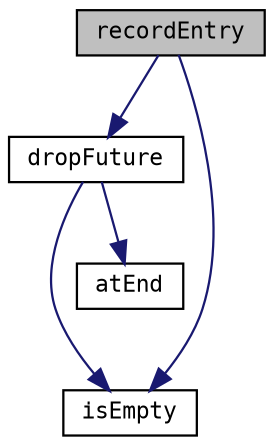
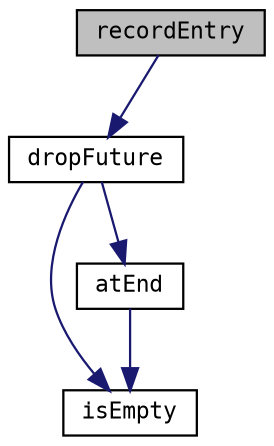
  digraph {
    rankdir=TB
    fontname="DejaVu Sans Mono"
    node [color=black fillcolor=white fontname="DejaVu Sans Mono" fontsize=10 shape=record style=filled]
    edge [color=midnightblue fontname="DejaVu Sans Mono" fontsize=10 labelfontname=Helvetica labelfontsize=10 style=solid]
    n1 [fillcolor=grey75 fontcolor=black height=0.2 label=recordEntry width=0.4]
    n2 [height=0.2 label=dropFuture width=0.4]
    n3 [height=0.2 label=isEmpty width=0.4]
    n4 [height=0.2 label=atEnd width=0.4]
    n1 -> n2
    n2 -> n3
    n2 -> n4
-   n1 -> n3
+   n4 -> n3
  }
